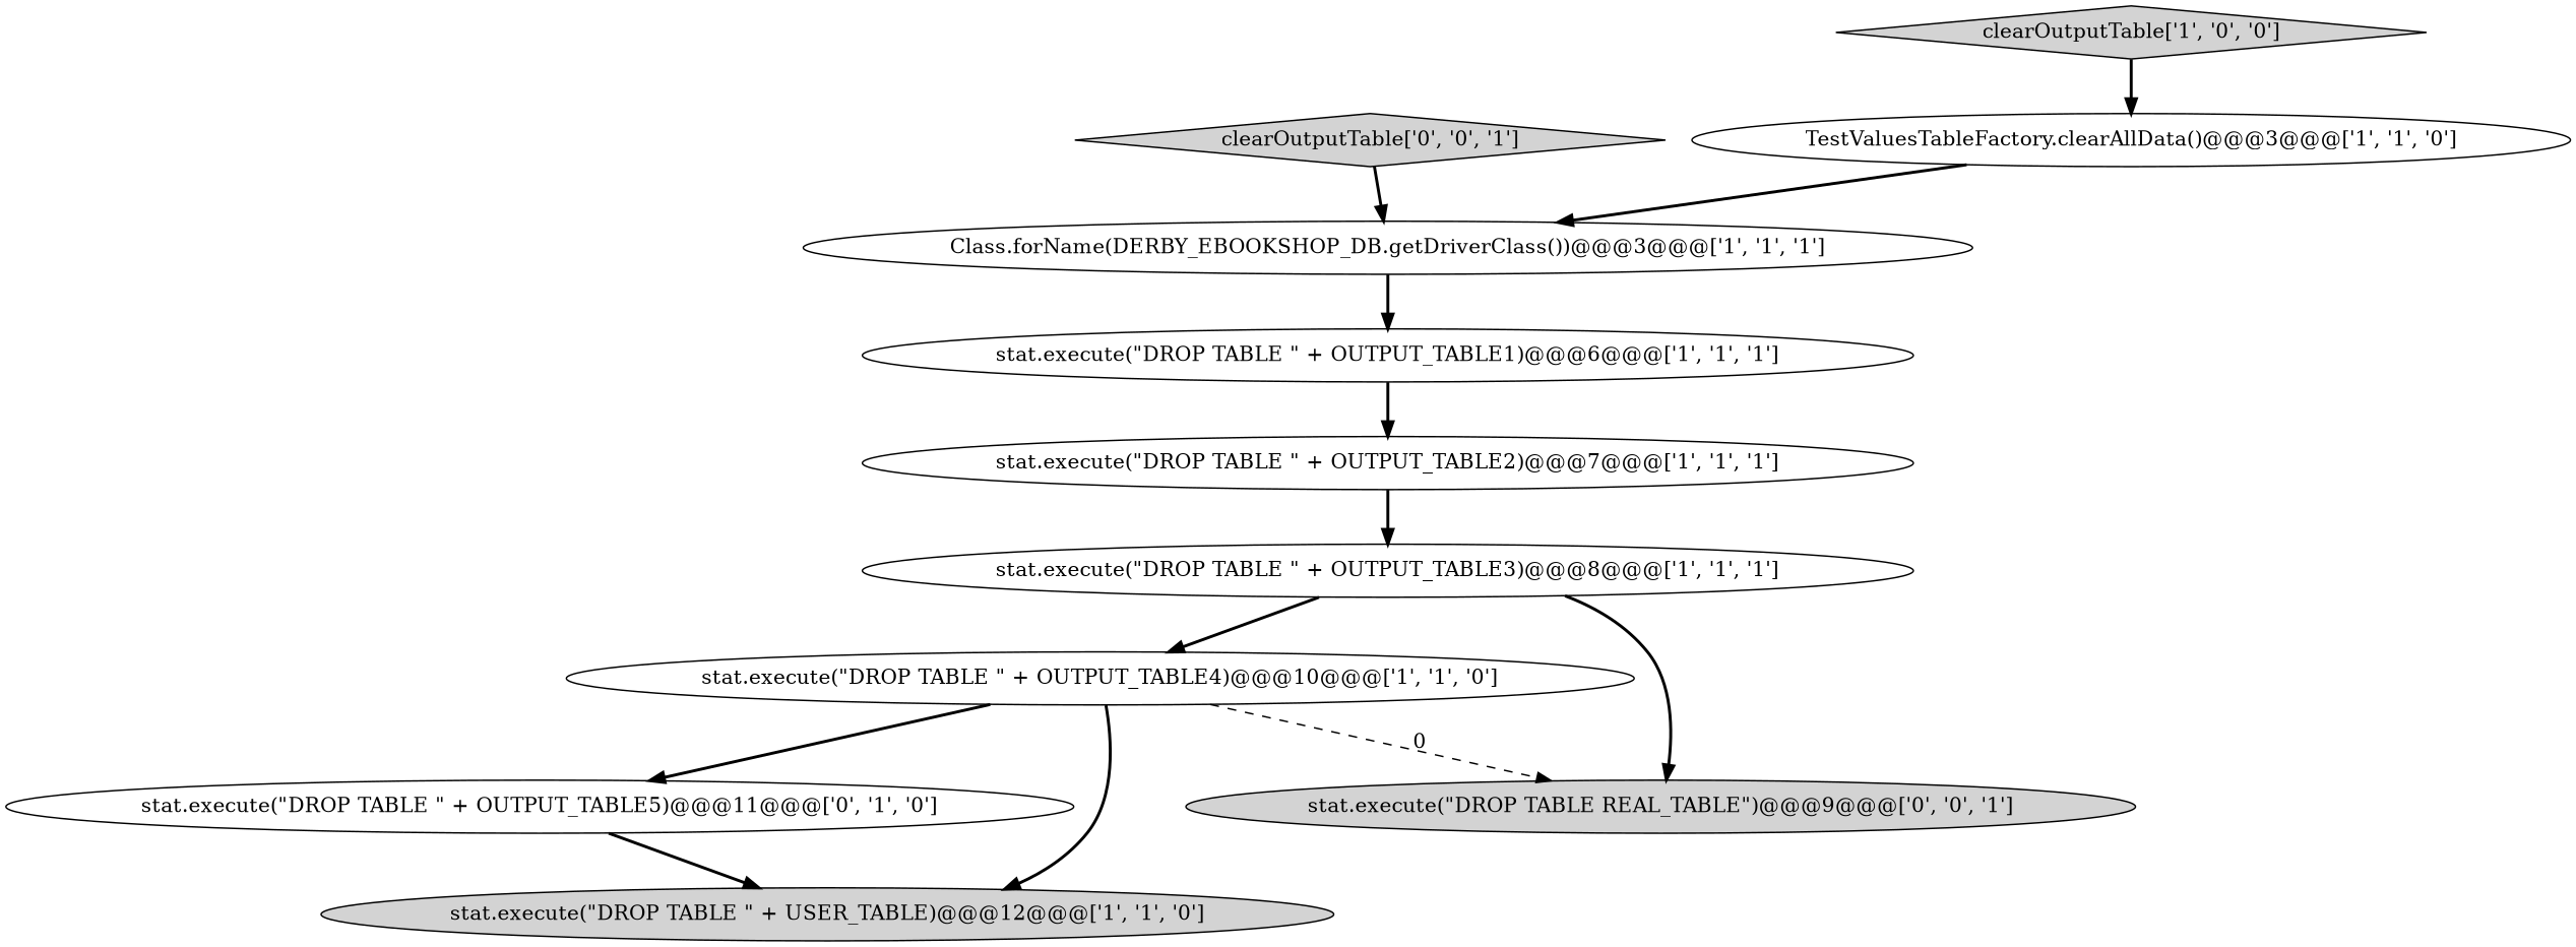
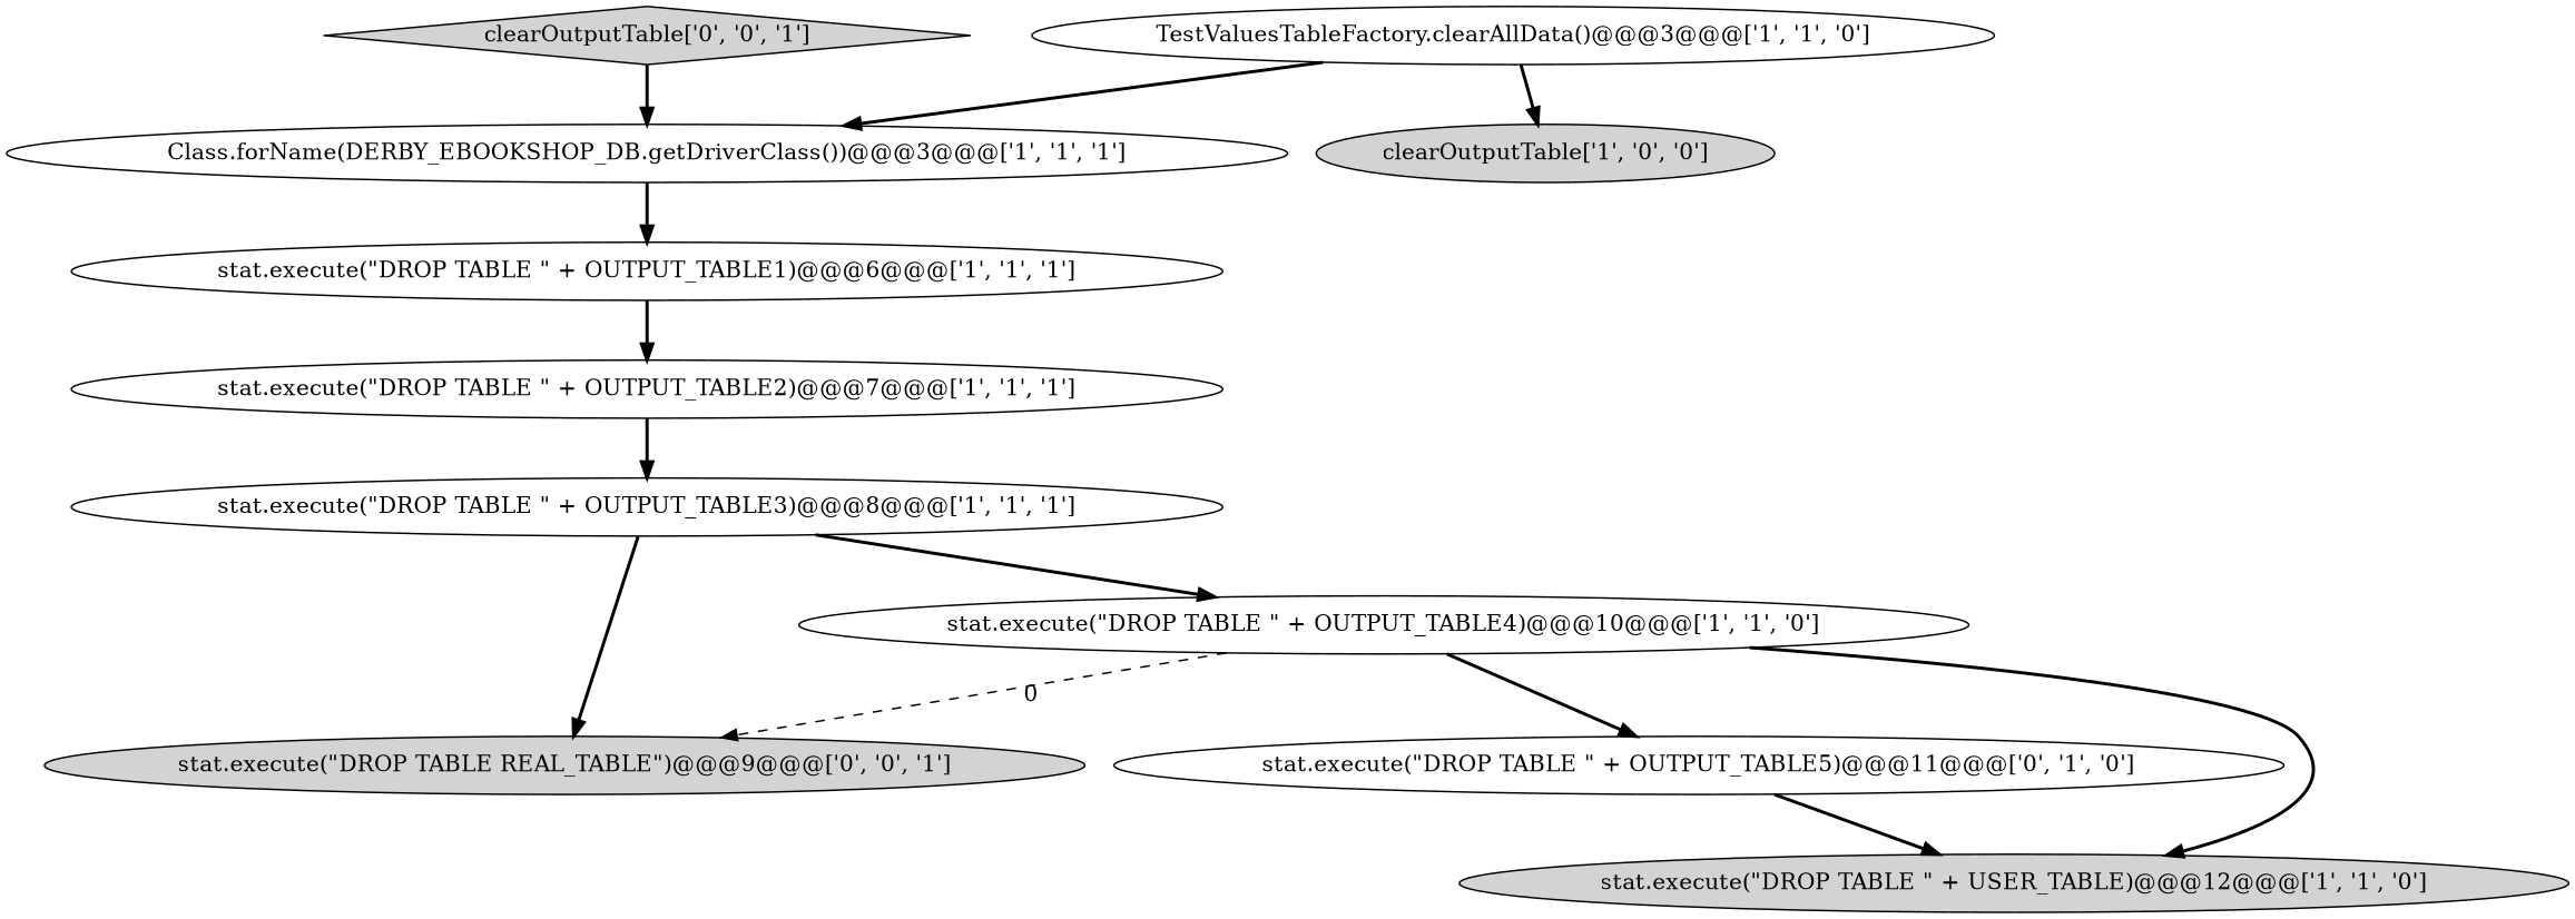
  digraph {
    node [fillcolor=white shape=ellipse style=filled]
    edge [style=bold]
    n1 [label="TestValuesTableFactory.clearAllData()@@@3@@@['1', '1', '0']"]
    n2 [label="Class.forName(DERBY_EBOOKSHOP_DB.getDriverClass())@@@3@@@['1', '1', '1']"]
    n3 [label="stat.execute(\"DROP TABLE \" + OUTPUT_TABLE1)@@@6@@@['1', '1', '1']"]
    n4 [label="stat.execute(\"DROP TABLE \" + OUTPUT_TABLE4)@@@10@@@['1', '1', '0']"]
    n5 [label="stat.execute(\"DROP TABLE \" + OUTPUT_TABLE5)@@@11@@@['0', '1', '0']"]
    n6 [fillcolor=lightgray label="stat.execute(\"DROP TABLE \" + USER_TABLE)@@@12@@@['1', '1', '0']"]
    n7 [fillcolor=lightgray label="stat.execute(\"DROP TABLE REAL_TABLE\")@@@9@@@['0', '0', '1']"]
    n8 [label="stat.execute(\"DROP TABLE \" + OUTPUT_TABLE2)@@@7@@@['1', '1', '1']"]
    n9 [label="stat.execute(\"DROP TABLE \" + OUTPUT_TABLE3)@@@8@@@['1', '1', '1']"]
-   n10 [fillcolor=lightgray label="clearOutputTable['1', '0', '0']" shape=diamond]
+   n10 [fillcolor=lightgray label="clearOutputTable['1', '0', '0']"]
    n11 [fillcolor=lightgray label="clearOutputTable['0', '0', '1']" shape=diamond]
    n1 -> n2
    n2 -> n3
    n3 -> n8
    n4 -> n5
    n4 -> n6
    n4 -> n7 [label=0 style=dashed]
    n5 -> n6
    n8 -> n9
    n9 -> n4
    n9 -> n7
-   n10 -> n1
+   n1 -> n10
    n11 -> n2
  }
